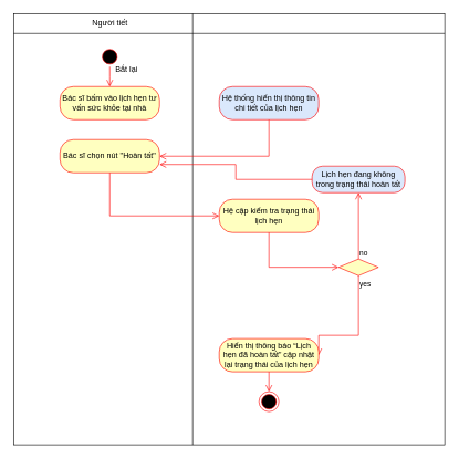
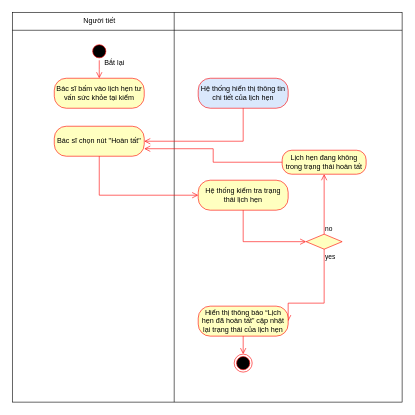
  <mxCell id="0" />
  <mxCell id="1" parent="0" />
  <mxCell id="2" value="" style="shape=internalStorage;whiteSpace=wrap;html=1;backgroundOutline=1;dx=270;dy=30;" parent="1" vertex="1"><mxGeometry x="20" y="20" width="650" height="650" as="geometry" /></mxCell>
  <mxCell id="3" value="Người tiết" style="text;html=1;align=center;verticalAlign=middle;resizable=0;points=[];autosize=1;strokeColor=none;fillColor=none;" parent="1" vertex="1"><mxGeometry x="120" y="20" width="90" height="30" as="geometry" /></mxCell>
  <mxCell id="4" value="" style="ellipse;html=1;shape=startState;fillColor=#000000;strokeColor=#ff0000;" parent="1" vertex="1"><mxGeometry x="150.01" y="70" width="30" height="30" as="geometry" /></mxCell>
  <mxCell id="5" value="" style="edgeStyle=orthogonalEdgeStyle;html=1;verticalAlign=bottom;endArrow=open;endSize=8;strokeColor=#ff0000;rounded=0;" parent="1" source="4" edge="1"><mxGeometry relative="1" as="geometry"><mxPoint x="165.01" y="130" as="targetPoint" /></mxGeometry></mxCell>
  <mxCell id="6" value="Bắt lại" style="text;html=1;align=center;verticalAlign=middle;resizable=0;points=[];autosize=1;strokeColor=none;fillColor=none;" parent="1" vertex="1"><mxGeometry x="160" y="90" width="60" height="30" as="geometry" /></mxCell>
  <mxCell id="7" style="edgeStyle=orthogonalEdgeStyle;rounded=0;orthogonalLoop=1;jettySize=auto;html=1;entryX=0.5;entryY=1;entryDx=0;entryDy=0;" parent="1" edge="1"><mxGeometry relative="1" as="geometry"><mxPoint x="488.75" y="335" as="sourcePoint" /></mxGeometry></mxCell>
  <mxCell id="8" style="edgeStyle=orthogonalEdgeStyle;rounded=0;orthogonalLoop=1;jettySize=auto;html=1;entryX=0.5;entryY=1;entryDx=0;entryDy=0;" parent="1" edge="1"><mxGeometry relative="1" as="geometry"><mxPoint x="570.005" y="285" as="targetPoint" /></mxGeometry></mxCell>
  <mxCell id="9" value="" style="ellipse;html=1;shape=endState;fillColor=#000000;strokeColor=#ff0000;" parent="1" vertex="1"><mxGeometry x="390" y="590" width="30" height="30" as="geometry" /></mxCell>
- <mxCell id="10" value="&lt;span style=&quot;white-space-collapse: preserve;&quot;&gt;Bác sĩ bấm vào lịch hẹn tư vấn sức khỏe tại nhà&lt;/span&gt;" style="rounded=1;whiteSpace=wrap;html=1;arcSize=40;fontColor=#000000;fillColor=#ffffc0;strokeColor=#ff0000;" vertex="1" parent="1"><mxGeometry x="90" y="130" width="150" height="50" as="geometry" /></mxCell>
+ <mxCell id="10" value="&lt;span style=&quot;white-space-collapse: preserve;&quot;&gt;Bác sĩ bấm vào lịch hẹn tư vấn sức khỏe tại kiểm&lt;/span&gt;" style="rounded=1;whiteSpace=wrap;html=1;arcSize=40;fontColor=#000000;fillColor=#ffffc0;strokeColor=#ff0000;" vertex="1" parent="1"><mxGeometry x="90" y="130" width="150" height="50" as="geometry" /></mxCell>
  <mxCell id="11" value="Hệ thống hiển thị thông tin chi tiết của lịch hẹn" style="rounded=1;whiteSpace=wrap;html=1;arcSize=40;fontColor=#000000;fillColor=#dae8fc;strokeColor=#ff0000;" vertex="1" parent="1"><mxGeometry x="330" y="130" width="150" height="50" as="geometry" /></mxCell>
  <mxCell id="12" value="Bác sĩ chọn nút &quot;Hoàn tất&quot;" style="rounded=1;whiteSpace=wrap;html=1;arcSize=40;fontColor=#000000;fillColor=#ffffc0;strokeColor=#ff0000;" vertex="1" parent="1"><mxGeometry x="90.01" y="210" width="150" height="50" as="geometry" /></mxCell>
  <mxCell id="13" value="" style="edgeStyle=orthogonalEdgeStyle;html=1;verticalAlign=bottom;endArrow=open;endSize=8;strokeColor=#ff0000;rounded=0;entryX=1;entryY=0.5;entryDx=0;entryDy=0;exitX=0.5;exitY=1;exitDx=0;exitDy=0;" edge="1" parent="1" source="11" target="12"><mxGeometry relative="1" as="geometry"><mxPoint x="340" y="165" as="targetPoint" /><mxPoint x="250" y="165" as="sourcePoint" /></mxGeometry></mxCell>
- <mxCell id="14" value="Hệ cập kiểm tra trạng thái lịch hẹn" style="rounded=1;whiteSpace=wrap;html=1;arcSize=40;fontColor=#000000;fillColor=#ffffc0;strokeColor=#ff0000;" vertex="1" parent="1"><mxGeometry x="330" y="300" width="150" height="50" as="geometry" /></mxCell>
+ <mxCell id="14" value="Hệ thống kiểm tra trạng thái lịch hẹn" style="rounded=1;whiteSpace=wrap;html=1;arcSize=40;fontColor=#000000;fillColor=#ffffc0;strokeColor=#ff0000;" vertex="1" parent="1"><mxGeometry x="330" y="300" width="150" height="50" as="geometry" /></mxCell>
  <mxCell id="15" value="" style="edgeStyle=orthogonalEdgeStyle;html=1;verticalAlign=bottom;endArrow=open;endSize=8;strokeColor=#ff0000;rounded=0;entryX=0;entryY=0.5;entryDx=0;entryDy=0;exitX=0.5;exitY=1;exitDx=0;exitDy=0;" edge="1" parent="1" source="12" target="14"><mxGeometry relative="1" as="geometry"><mxPoint x="300" y="310" as="targetPoint" /><mxPoint x="210" y="310" as="sourcePoint" /></mxGeometry></mxCell>
  <mxCell id="16" value="" style="rhombus;whiteSpace=wrap;html=1;fontColor=#000000;fillColor=#ffffc0;strokeColor=#ff0000;" vertex="1" parent="1"><mxGeometry x="510" y="390" width="60" height="25" as="geometry" /></mxCell>
  <mxCell id="17" value="no" style="edgeStyle=orthogonalEdgeStyle;html=1;align=left;verticalAlign=bottom;endArrow=open;endSize=8;strokeColor=#ff0000;rounded=0;exitX=0.5;exitY=0;exitDx=0;exitDy=0;entryX=0.5;entryY=1;entryDx=0;entryDy=0;" edge="1" source="16" parent="1" target="22"><mxGeometry x="-1" relative="1" as="geometry"><mxPoint x="720" y="235" as="targetPoint" /></mxGeometry></mxCell>
  <mxCell id="18" value="yes" style="edgeStyle=orthogonalEdgeStyle;html=1;align=left;verticalAlign=top;endArrow=open;endSize=8;strokeColor=#ff0000;rounded=0;entryX=1;entryY=0.5;entryDx=0;entryDy=0;" edge="1" source="16" parent="1" target="20"><mxGeometry x="-1" relative="1" as="geometry"><mxPoint x="540" y="475" as="targetPoint" /><Array as="points"><mxPoint x="540" y="505" /></Array></mxGeometry></mxCell>
  <mxCell id="19" value="" style="edgeStyle=orthogonalEdgeStyle;html=1;verticalAlign=bottom;endArrow=open;endSize=8;strokeColor=#ff0000;rounded=0;entryX=0;entryY=0.5;entryDx=0;entryDy=0;fontStyle=1;exitX=0.5;exitY=1;exitDx=0;exitDy=0;" edge="1" parent="1" source="14" target="16"><mxGeometry relative="1" as="geometry"><mxPoint x="490" y="400" as="targetPoint" /><mxPoint x="400" y="400" as="sourcePoint" /></mxGeometry></mxCell>
  <mxCell id="20" value="&lt;span style=&quot;white-space-collapse: preserve;&quot;&gt;Hiển thị thông báo “Lịch hẹn đã hoàn tất” cập nhật lại trạng thái của lịch hẹn&lt;/span&gt;" style="rounded=1;whiteSpace=wrap;html=1;arcSize=40;fontColor=#000000;fillColor=#ffffc0;strokeColor=#ff0000;" vertex="1" parent="1"><mxGeometry x="330" y="510" width="150" height="50" as="geometry" /></mxCell>
  <mxCell id="21" value="" style="edgeStyle=orthogonalEdgeStyle;html=1;verticalAlign=bottom;endArrow=open;endSize=8;strokeColor=#ff0000;rounded=0;entryX=0.5;entryY=0;entryDx=0;entryDy=0;" edge="1" source="20" parent="1" target="9"><mxGeometry relative="1" as="geometry"><mxPoint x="390" y="575" as="targetPoint" /></mxGeometry></mxCell>
- <mxCell id="22" value="&lt;span id=&quot;docs-internal-guid-47201fea-7fff-067b-a398-65f8c555d86c&quot;&gt;&lt;span style=&quot;background-color: transparent; font-variant-numeric: normal; font-variant-east-asian: normal; font-variant-alternates: normal; font-variant-position: normal; vertical-align: baseline; white-space-collapse: preserve;&quot;&gt;&lt;font face=&quot;Helvetica&quot; style=&quot;font-size: 12px;&quot;&gt;Lịch hẹn đang không trong trạng thái hoàn tất&lt;/font&gt;&lt;/span&gt;&lt;/span&gt;" style="rounded=1;whiteSpace=wrap;html=1;arcSize=40;fontColor=#000000;fillColor=#dae8fc;strokeColor=#ff0000;" vertex="1" parent="1"><mxGeometry x="470" y="250" width="140" height="40" as="geometry" /></mxCell>
+ <mxCell id="22" value="&lt;span id=&quot;docs-internal-guid-47201fea-7fff-067b-a398-65f8c555d86c&quot;&gt;&lt;span style=&quot;background-color: transparent; font-variant-numeric: normal; font-variant-east-asian: normal; font-variant-alternates: normal; font-variant-position: normal; vertical-align: baseline; white-space-collapse: preserve;&quot;&gt;&lt;font face=&quot;Helvetica&quot; style=&quot;font-size: 12px;&quot;&gt;Lịch hẹn đang không trong trạng thái hoàn tất&lt;/font&gt;&lt;/span&gt;&lt;/span&gt;" style="rounded=1;whiteSpace=wrap;html=1;arcSize=40;fontColor=#000000;fillColor=#ffffc0;strokeColor=#ff0000;" vertex="1" parent="1"><mxGeometry x="470" y="250" width="140" height="40" as="geometry" /></mxCell>
  <mxCell id="23" value="" style="edgeStyle=orthogonalEdgeStyle;html=1;verticalAlign=bottom;endArrow=open;endSize=8;strokeColor=#ff0000;rounded=0;exitX=0;exitY=0.5;exitDx=0;exitDy=0;entryX=1;entryY=0.75;entryDx=0;entryDy=0;" edge="1" source="22" parent="1" target="12"><mxGeometry relative="1" as="geometry"><mxPoint x="-140" y="160" as="targetPoint" /></mxGeometry></mxCell>
